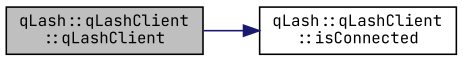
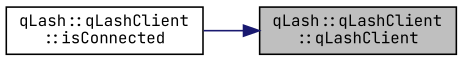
  digraph {
    rankdir=LR
    fontname="JetBrains Mono"
    node [color=black fontname="JetBrains Mono" fontsize=10 shape=record style=filled]
    n1 [fillcolor=grey75 fontcolor=black height=0.2 label="qLash::qLashClient\l::qLashClient" width=0.4]
    n2 [fillcolor=white height=0.2 label="qLash::qLashClient\l::isConnected" width=0.4]
-   n1 -> n2 [color=midnightblue fontname="JetBrains Mono" fontsize=10 labelfontname=Helvetica labelfontsize=10 style=solid]
+   n2 -> n1 [color=midnightblue fontname="JetBrains Mono" fontsize=10 labelfontname=Helvetica labelfontsize=10 style=solid]
  }
